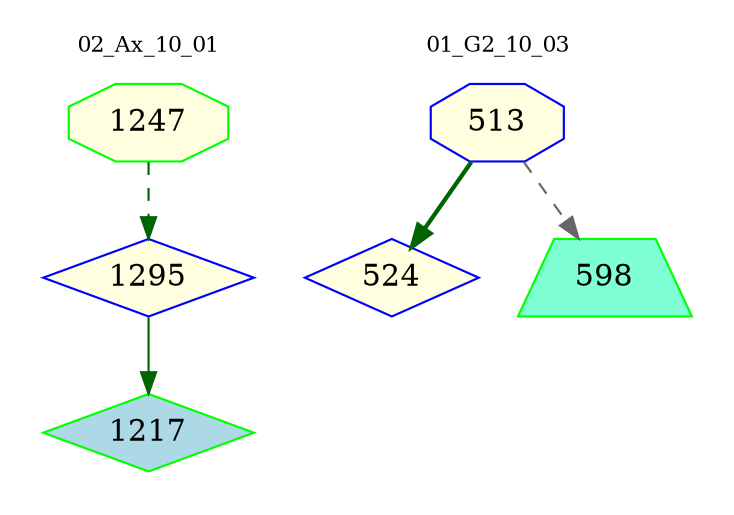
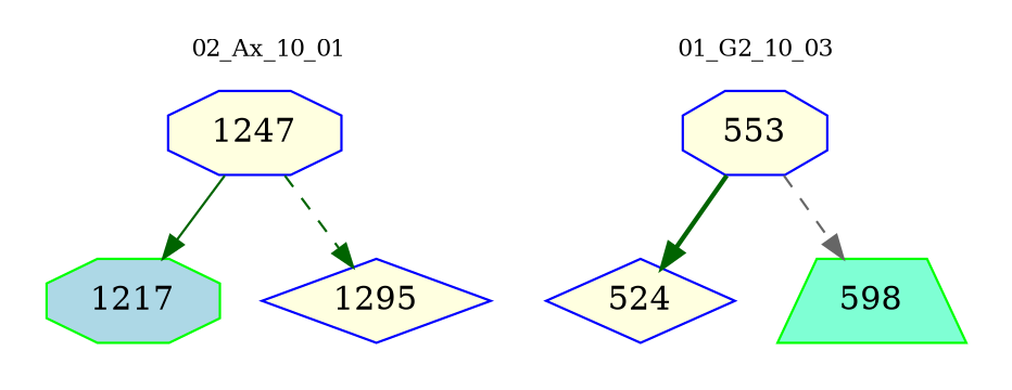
  digraph {
    node [color=blue fillcolor=lightyellow shape=octagon style=filled]
    edge [color=darkgreen style=dashed]
-   n1 [color=green label=1247]
-   n2 [color=green fillcolor=lightblue label=1217 shape=diamond]
+   n1 [label=1247]
+   n2 [color=green fillcolor=lightblue label=1217]
    n3 [label=1295 shape=diamond]
-   n4 [label=513]
+   n4 [label=553]
    n5 [label=524 shape=diamond]
    n6 [color=green fillcolor=aquamarine label=598 shape=trapezium]
    subgraph cluster_1 {
      color=white
      fontsize=10
      label="02_Ax_10_01"
      n1
      n2
      n3
    }
    subgraph cluster_2 {
      color=white
      fontsize=10
      label="01_G2_10_03"
      n4
      n5
      n6
    }
-   n3 -> n2 [style=solid]
+   n1 -> n2 [style=solid]
    n1 -> n3
    n4 -> n5 [style=bold]
    n4 -> n6 [color=gray40]
  }
